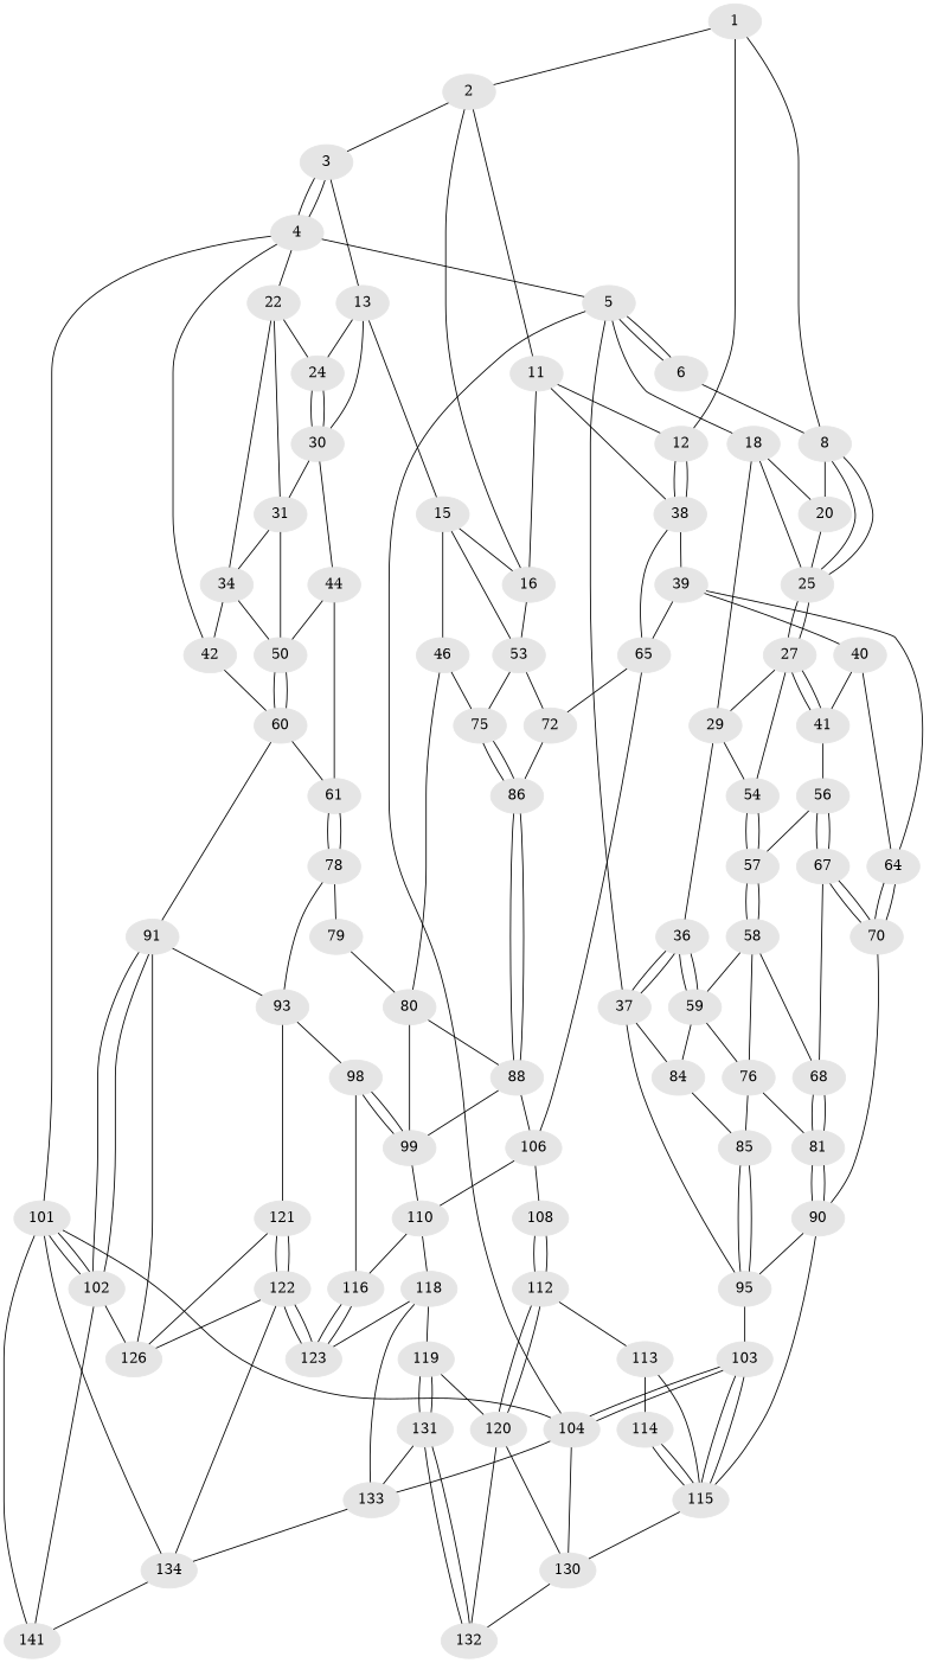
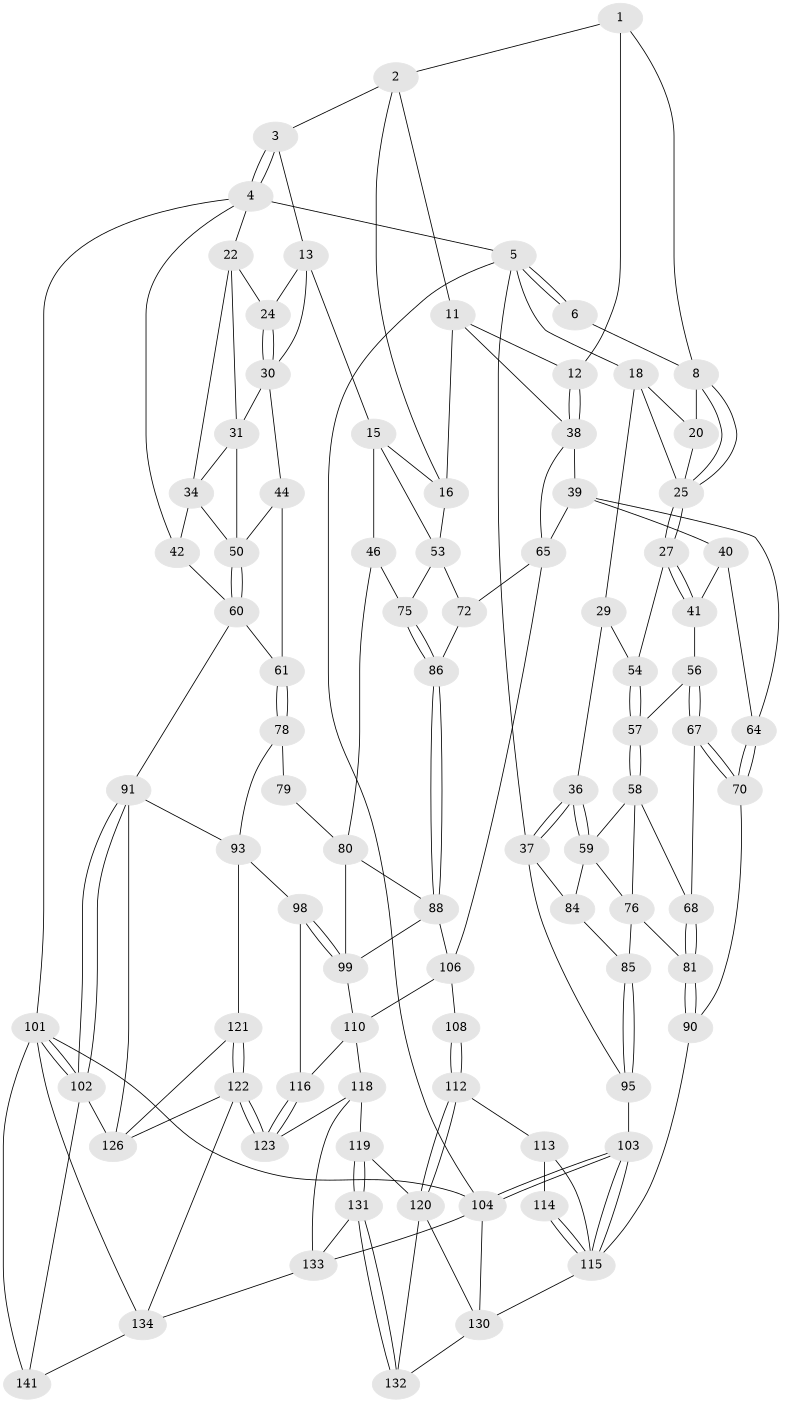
  graph {
    node [color=gray90 style=filled]
    1 [super="+7"]
    2 [super="+10"]
    8 [super="+9"]
    12
    3
    11 [super="+48"]
    16 [super="+52"]
    20
    25 [super="+26"]
    38 [super="+49"]
    4 [super="+21"]
    13 [super="+14"]
    53 [super="+71"]
    5 [super="+17"]
    22 [super="+23"]
    42
    101 [super="+143"]
    15 [super="+47"]
    24
    30 [super="+33"]
    6
    18 [super="+19"]
    37 [super="+83"]
    104 [super="+135"]
    31 [super="+32"]
    34 [super="+43"]
    60 [super="+66"]
    102 [super="+140"]
    n29 [label=134 super="+138"]
    141 [super="+142"]
    29 [super="+35"]
    84
    95 [super="+96"]
    130 [super="+134"]
    133 [super="+139"]
    27 [super="+28"]
    39 [super="+63"]
    65 [super="+73"]
    46 [super="+74"]
    44 [super="+45"]
    75
    80 [super="+87"]
    72
    54
    36
    50 [super="+51"]
    41 [super="+55"]
    56
    57
    59 [super="+77"]
    61
    76 [super="+82"]
    85
    103
    40 [super="+62"]
    64
    106 [super="+107"]
    70 [super="+89"]
    67
    91 [super="+92"]
    78 [super="+94"]
    86
    88 [super="+105"]
    99 [super="+109"]
    58 [super="+69"]
    68
    81
    93 [super="+97"]
    126 [super="+127"]
    79
    90 [super="+100"]
    108
    110 [super="+111"]
    115 [super="+128"]
    112
    98
    121
    114
    116 [super="+117"]
    122 [super="+136"]
    123 [super="+124"]
    118 [super="+125"]
    132
    113
    120 [super="+129"]
    119
    131
    1 -- 2
    1 -- 8
    1 -- 12
    2 -- 3
    2 -- 11
    2 -- 16
    8 -- 20
    8 -- 25
    8 -- 25
    12 -- 38
    12 -- 38
    3 -- 4
    3 -- 4
    3 -- 13
    11 -- 12
    11 -- 16
    11 -- 38
    16 -- 53
    20 -- 25
    25 -- 27
    25 -- 27
    38 -- 39
    38 -- 65
    4 -- 5
    4 -- 22
    4 -- 42
    4 -- 101
    13 -- 15
    13 -- 24
    13 -- 30
    53 -- 75
    53 -- 72
    5 -- 6
    5 -- 6
    5 -- 18
    5 -- 37
    5 -- 104
    22 -- 24
    22 -- 31
    22 -- 34
    42 -- 60
    101 -- 104
    101 -- 102
    101 -- 102
    101 -- n29
    101 -- 141 [weight=2]
    15 -- 16
    15 -- 53
    15 -- 46
    24 -- 30
    24 -- 30
    30 -- 31
    30 -- 44
    6 -- 8
    18 -- 20
    18 -- 25
    18 -- 29
    37 -- 84
    37 -- 95
    104 -- 130
    104 -- 133
    31 -- 34
    31 -- 50
    34 -- 42
    34 -- 50
    60 -- 61
    60 -- 91
    102 -- 141
    102 -- 126
    n29 -- 141
    29 -- 54
    29 -- 36
    84 -- 85
    95 -- 103
    130 -- 132
    133 -- n29
-   27 -- 29
    27 -- 54
    27 -- 41
    27 -- 41
    39 -- 65
    39 -- 40
    39 -- 64
    65 -- 72
    65 -- 106
    46 -- 75
    46 -- 80
    44 -- 50
    44 -- 61
    75 -- 86
    75 -- 86
    80 -- 88
    80 -- 99
    72 -- 86
    54 -- 57
    54 -- 57
    36 -- 37
    36 -- 37
    36 -- 59
    36 -- 59
    50 -- 60
    50 -- 60
    41 -- 56
    56 -- 57
    56 -- 67
    56 -- 67
    57 -- 58
    57 -- 58
    59 -- 84
    59 -- 76
    61 -- 78
    61 -- 78
    76 -- 85
    76 -- 81
    85 -- 95
    85 -- 95
    103 -- 104
    103 -- 104
    103 -- 115
    103 -- 115
    40 -- 41 [weight=2]
    40 -- 64
    64 -- 70
    64 -- 70
    106 -- 108
    106 -- 110
    70 -- 90
    67 -- 70
    67 -- 70
    67 -- 68
    91 -- 102
    91 -- 102
    91 -- 93
    91 -- 126
    78 -- 93
    78 -- 79 [weight=2]
    86 -- 88
    86 -- 88
    88 -- 106
    88 -- 99
    99 -- 110
    58 -- 59
    58 -- 76
    58 -- 68
    68 -- 81
    68 -- 81
    81 -- 90
    81 -- 90
    93 -- 98
    93 -- 121
    79 -- 80
-   90 -- 95
    90 -- 115
    108 -- 112
    108 -- 112
    110 -- 116
    110 -- 118
    115 -- 130
    112 -- 113
    112 -- 120
    112 -- 120
    98 -- 99
    98 -- 99
    98 -- 116
    121 -- 126
    121 -- 122
    121 -- 122
    114 -- 115
    114 -- 115
    116 -- 123 [weight=2]
    116 -- 123
    122 -- n29
    122 -- 126
    122 -- 123
    122 -- 123
    118 -- 133
    118 -- 123
    118 -- 119
    113 -- 115
    113 -- 114
    120 -- 130
    120 -- 132
    119 -- 120
    119 -- 131
    119 -- 131
    131 -- 133
    131 -- 132
    131 -- 132
  }
